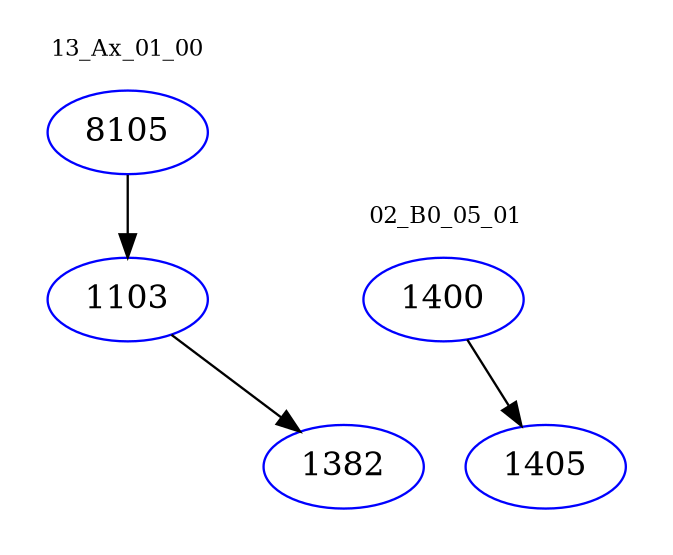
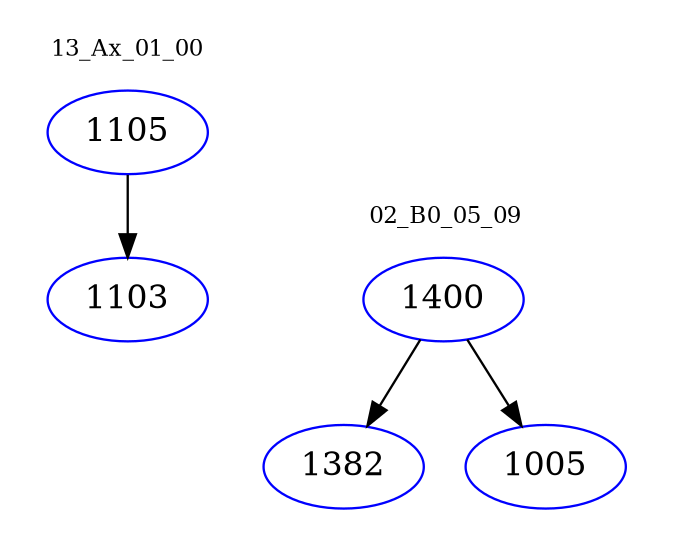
  digraph {
    node [color=blue]
    edge [color=black]
-   n1 [label=8105]
+   n1 [label=1105]
    n2 [label=1103]
    n3 [label=1400]
    n4 [label=1382]
-   n5 [label=1405]
+   n5 [label=1005]
    subgraph cluster_1 {
      color=white
      fontsize=10
      label="13_Ax_01_00"
      n1
      n2
    }
    subgraph cluster_2 {
      color=white
      fontsize=10
-     label="02_B0_05_01"
+     label="02_B0_05_09"
      n3
      n4
      n5
    }
    n1 -> n2
-   n2 -> n4
+   n3 -> n4
    n3 -> n5
  }
